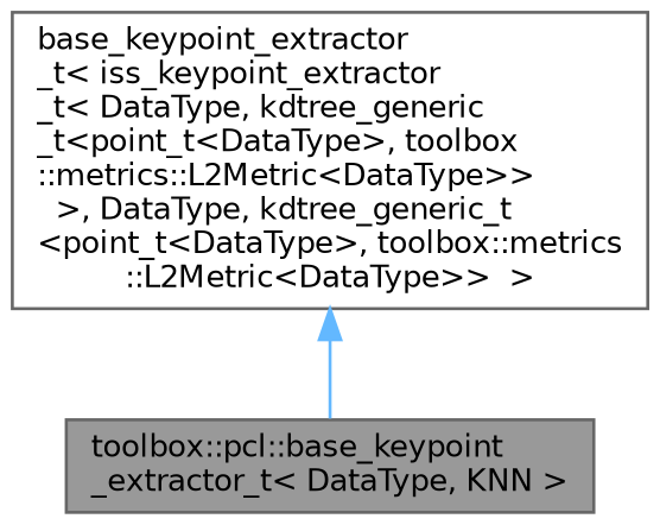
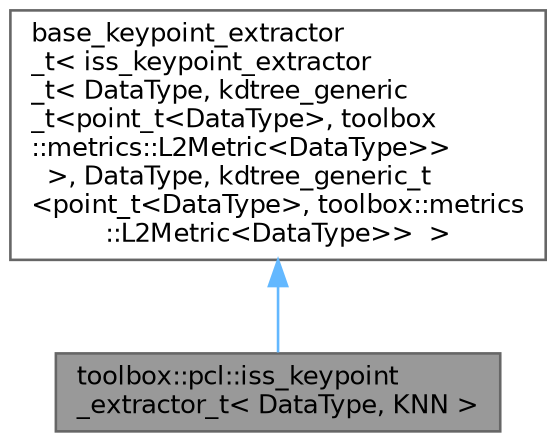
  digraph {
    rankdir=TB
    node [color=gray40 fontname=Helvetica fontsize=10 shape=box style=filled]
-   n1 [fillcolor=grey60 fontcolor=black height=0.2 label="toolbox::pcl::base_keypoint\l_extractor_t\< DataType, KNN \>" width=0.4]
+   n1 [fillcolor=grey60 fontcolor=black height=0.2 label="toolbox::pcl::iss_keypoint\l_extractor_t\< DataType, KNN \>" width=0.4]
    n2 [fillcolor=white height=0.2 label="base_keypoint_extractor\l_t\< iss_keypoint_extractor\l_t\< DataType, kdtree_generic\l_t\<point_t\<DataType\>, toolbox\l::metrics::L2Metric\<DataType\>\>\l  \>, DataType, kdtree_generic_t\l\<point_t\<DataType\>, toolbox::metrics\l::L2Metric\<DataType\>\>  \>" width=0.4]
    n2 -> n1 [color=steelblue1 dir=back fontname=Helvetica fontsize=10 labelfontname=Helvetica labelfontsize=10 style=solid]
  }
